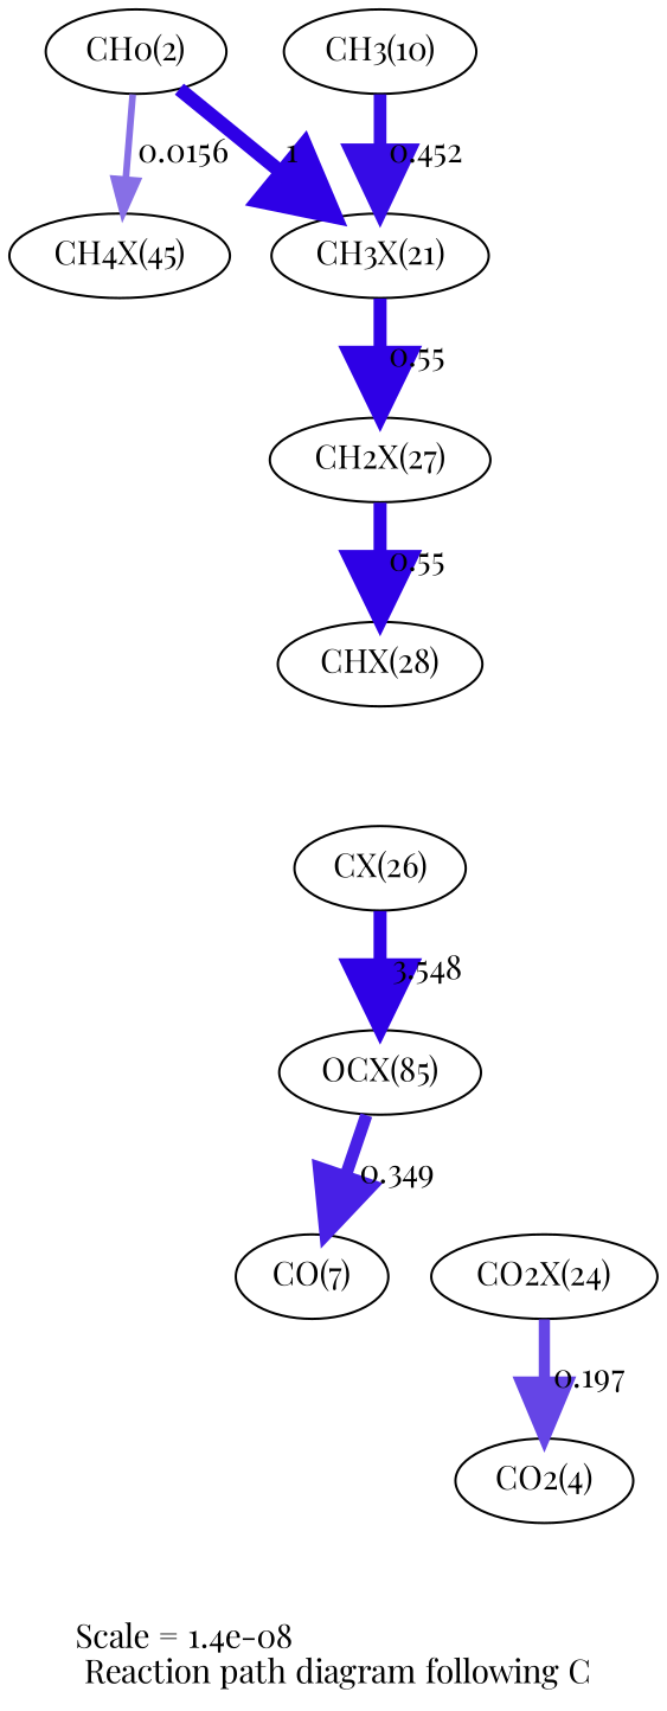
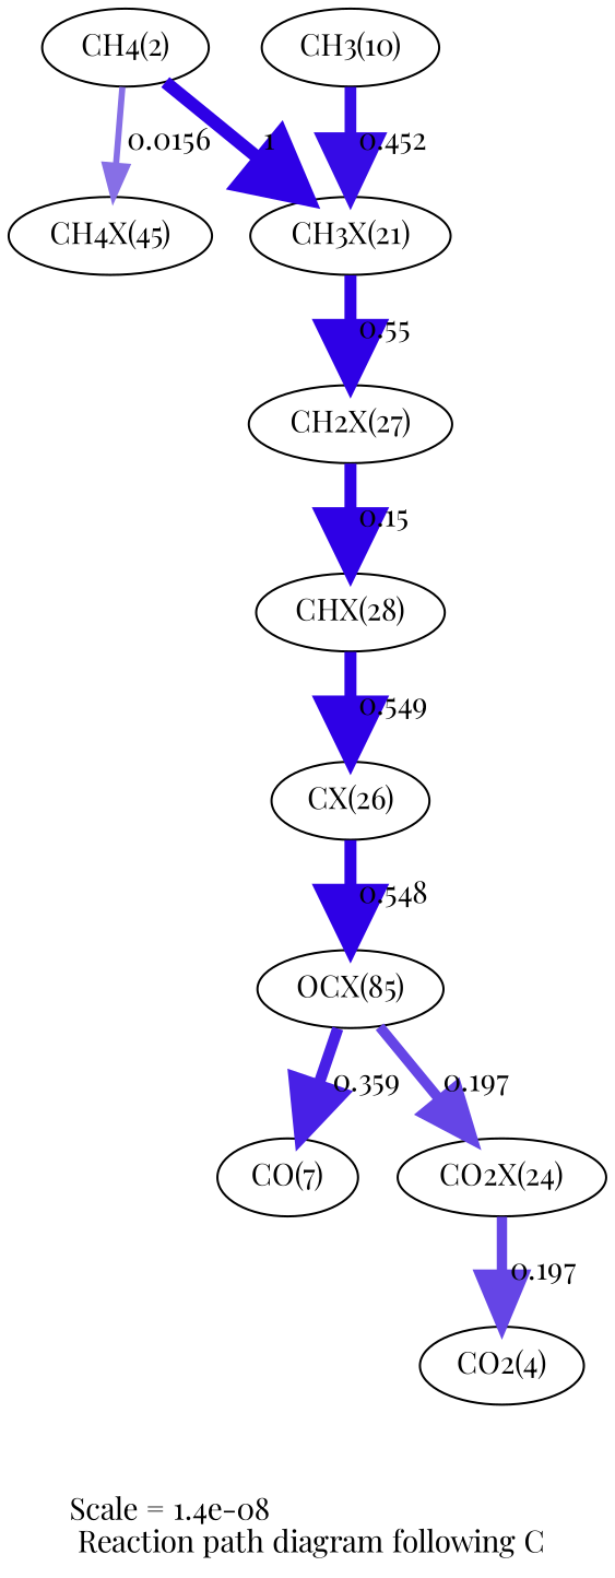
  digraph {
    fontname="Playfair Display"
    label="Scale = 1.4e-08\l Reaction path diagram following C"
    node [fontname="Playfair Display"]
    edge [arrowsize=2.77 color="0.7, 1.05, 0.9" fontname="Playfair Display" penwidth=5.55]
-   n1 [label="CH0(2)"]
+   n1 [label="CH4(2)"]
    n2 [label="CH4X(45)"]
    n3 [label="CH3X(21)"]
    n4 [label="CH2X(27)"]
    n5 [label="CH3(10)"]
    n6 [label="CHX(28)"]
    n7 [label="CX(26)"]
    n8 [label="OCX(85)"]
    n9 [label="CO(7)"]
    n10 [label="CO2X(24)"]
    n11 [label="CO2(4)"]
    n1 -> n2 [arrowsize=1.43 color="0.7, 0.516, 0.9" label=" 0.0156" penwidth=2.86]
    n1 -> n3 [arrowsize=3 color="0.7, 1.5, 0.9" label=" 1" penwidth=6]
    n3 -> n4 [label=" 0.55"]
-   n4 -> n6 [label=" 0.55"]
+   n4 -> n6 [label=" 0.15"]
    n5 -> n3 [arrowsize=2.7 color="0.7, 0.952, 0.9" label=" 0.452" penwidth=5.4]
-   n7 -> n8 [label=" 3.548"]
-   n8 -> n9 [arrowsize=2.61 color="0.7, 0.859, 0.9" label=" 0.349" penwidth=5.23]
+   n6 -> n7 [label=" 0.549"]
+   n7 -> n8 [label=" 0.548"]
+   n8 -> n9 [arrowsize=2.61 color="0.7, 0.859, 0.9" label=" 0.359" penwidth=5.23]
+   n8 -> n10 [arrowsize=2.39 color="0.7, 0.697, 0.9" label=" 0.197" penwidth=4.78]
    n10 -> n11 [arrowsize=2.39 color="0.7, 0.697, 0.9" label=" 0.197" penwidth=4.78]
  }
